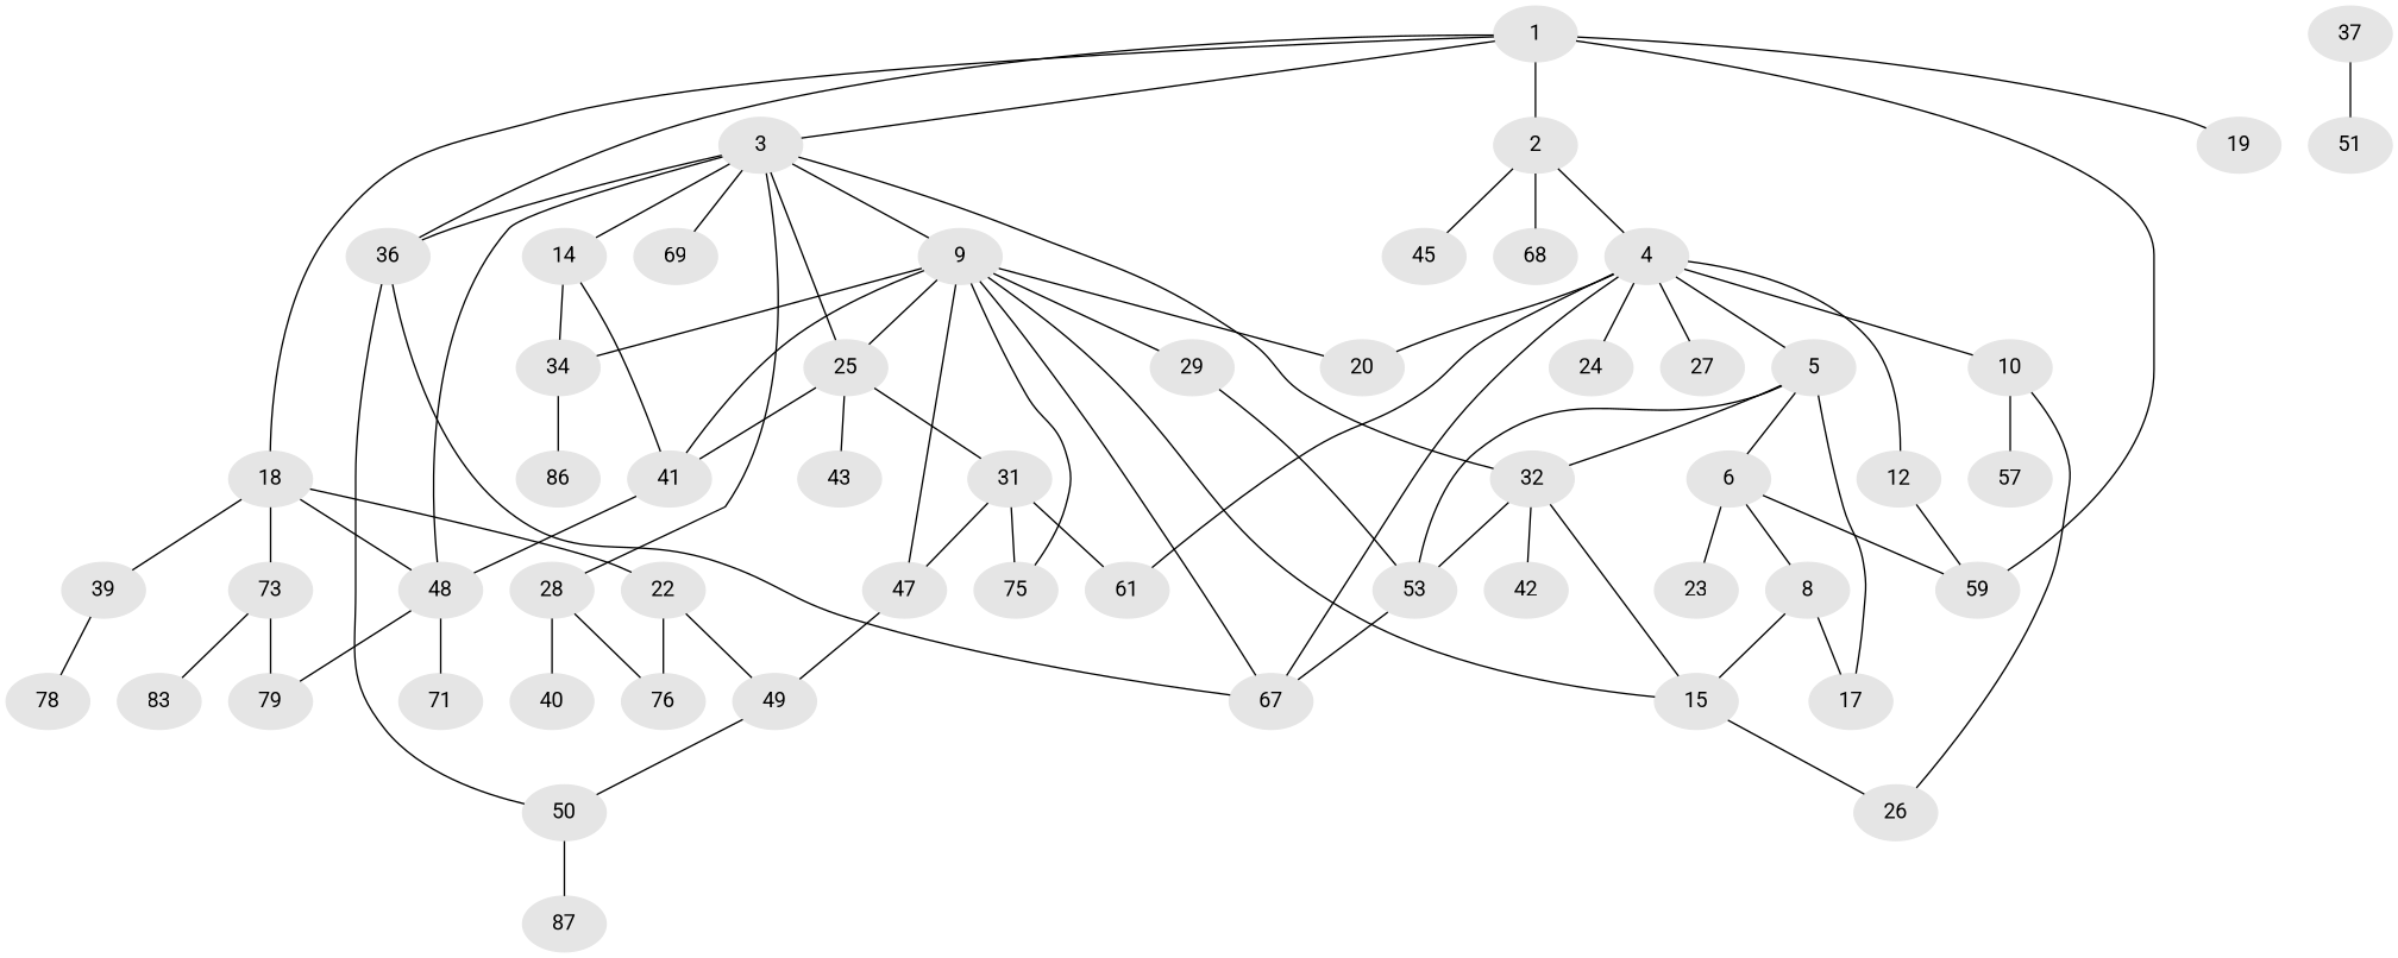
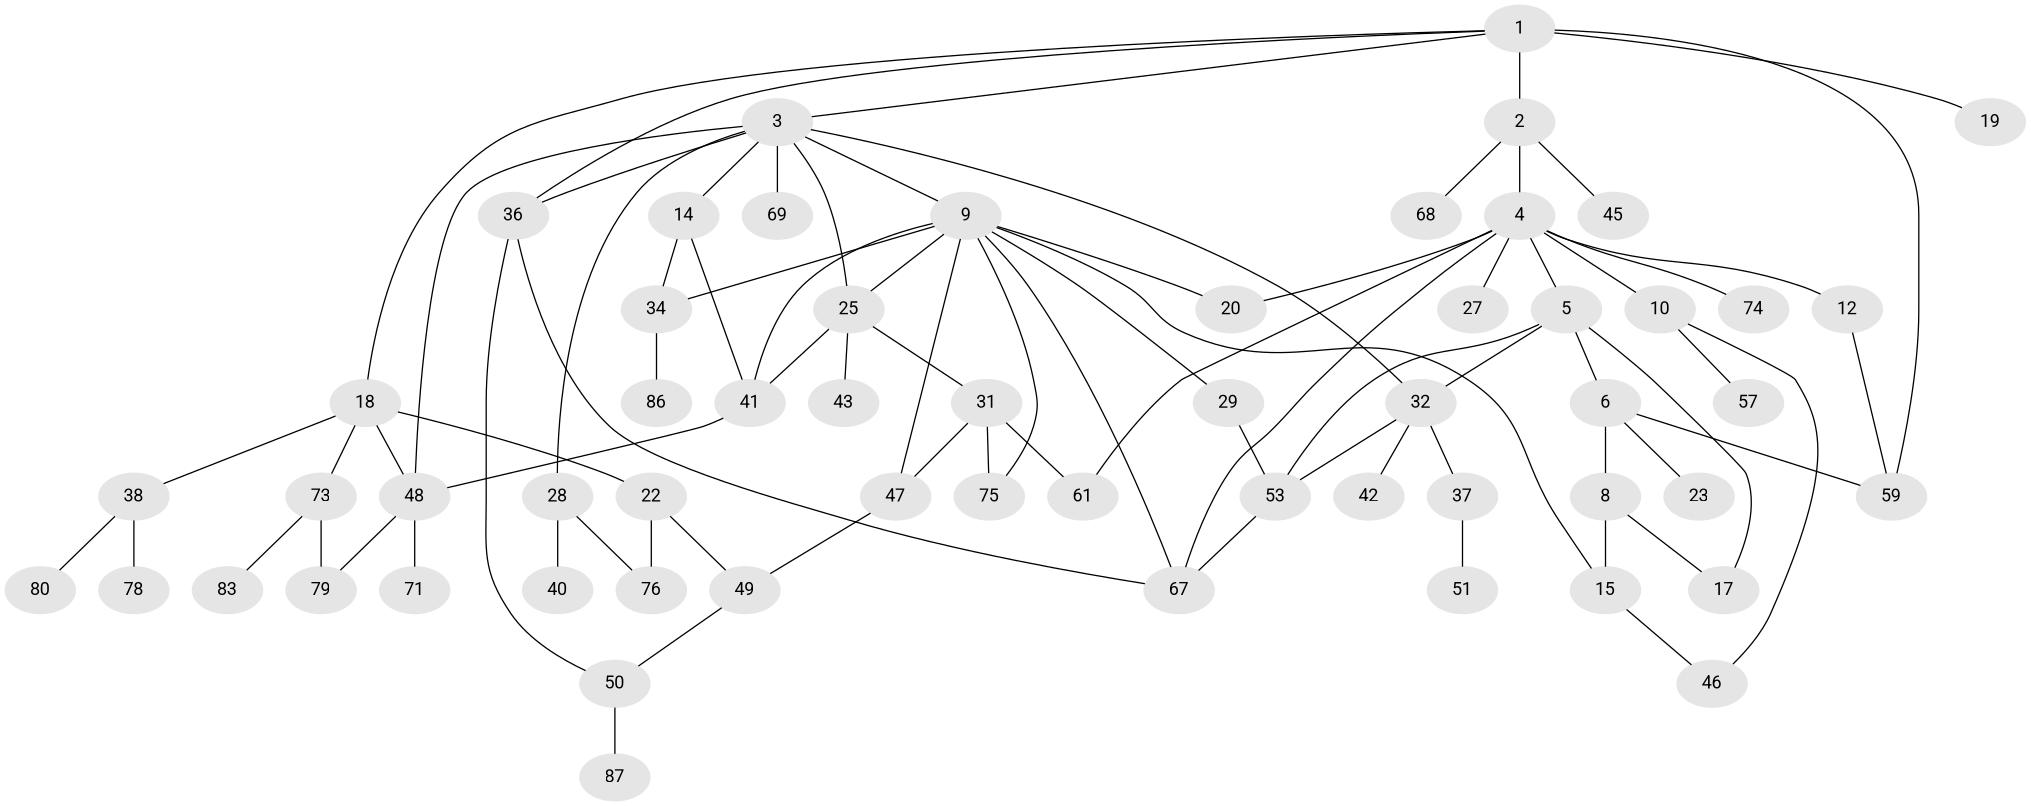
  graph {
    fontname=Roboto
    node [color=gray90 fontname=Roboto style=filled]
    edge [fontname=Roboto]
    1 [super="+33"]
    2 [super="+13"]
    3 [super="+7"]
    18 [super="+58"]
    19 [super="+65"]
    36
    59 [super="+84"]
    4 [super="+21"]
    45
    68
    9 [super="+16"]
    14 [super="+64"]
    25 [super="+30"]
    28 [super="+63"]
    32 [super="+39"]
    48 [super="+54"]
    69
    22
-   38 [label=39]
+   38
    73
    67 [super="+88"]
    50 [super="+56"]
    5 [super="+11"]
    10 [super="+26"]
    12 [super="+74"]
    20
-   24 [super="+44"]
+   24 [super="+44" label=74]
    27
    61
    15 [super="+82"]
    29 [super="+72"]
    34 [super="+85"]
    41 [super="+55"]
    47 [super="+66"]
    75
    31 [super="+35"]
    43
    76
    40
    53
    37
    42
    71
    79 [super="+81"]
    6 [super="+60"]
    17 [super="+70"]
-   46 [super="+77" label=26]
+   46 [super="+77"]
    57
    8 [super="+52"]
    23
    86
    49
    78
+   80
    83
    51
    87
    1 -- 2
    1 -- 3
    1 -- 18
    1 -- 19 [weight=2]
    1 -- 36
    1 -- 59
    2 -- 4
    2 -- 45
    2 -- 68
    3 -- 36
    3 -- 9
    3 -- 14
    3 -- 25
    3 -- 28
    3 -- 32
    3 -- 48
    3 -- 69
    18 -- 48
    18 -- 22
    18 -- 38
    18 -- 73
    36 -- 67
    36 -- 50
    4 -- 67
    4 -- 5
    4 -- 10
    4 -- 12
    4 -- 20
    4 -- 24
    4 -- 27
    4 -- 61
    9 -- 25
    9 -- 67
    9 -- 20
    9 -- 15
    9 -- 29
    9 -- 34
    9 -- 41
    9 -- 47
    9 -- 75
    14 -- 34
    14 -- 41
    25 -- 41
    25 -- 31
    25 -- 43
    28 -- 76
    28 -- 40
    32 -- 53
-   32 -- 15
+   32 -- 37
    32 -- 42
    48 -- 71
    48 -- 79
    22 -- 76
    22 -- 49
    38 -- 78
+   38 -- 80
    73 -- 79
    73 -- 83
    50 -- 87
    5 -- 32
    5 -- 53
    5 -- 6
    5 -- 17
    10 -- 46
    10 -- 57
    12 -- 59
    15 -- 46
    29 -- 53
    34 -- 86
    41 -- 48
    47 -- 49
    31 -- 61
    31 -- 47
    31 -- 75
    53 -- 67
    37 -- 51
    6 -- 59
    6 -- 8
    6 -- 23
    8 -- 15
    8 -- 17
    49 -- 50
  }
